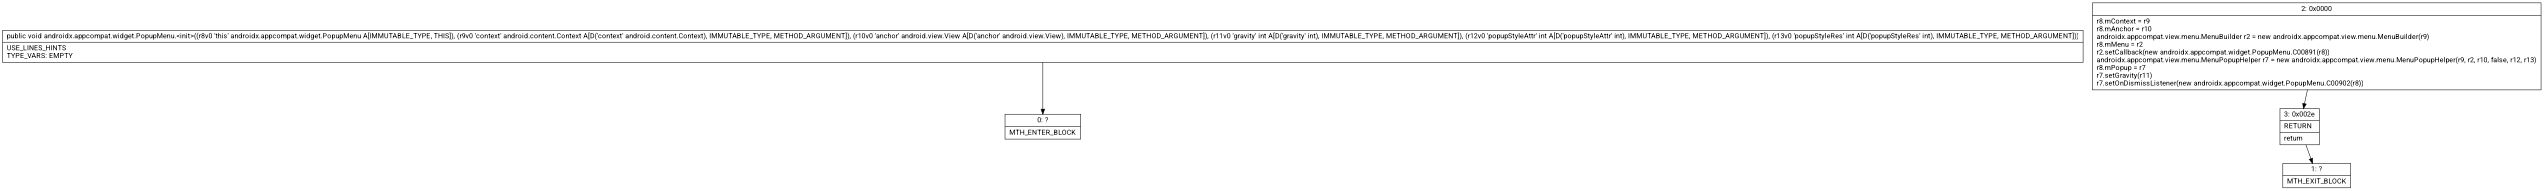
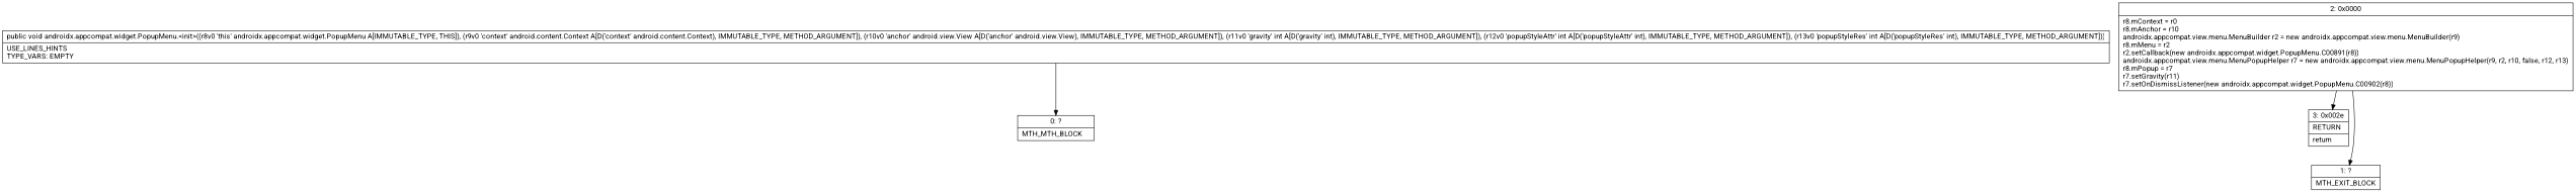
  digraph {
    fontname=Roboto
    node [fontname=Roboto shape=record]
    edge [fontname=Roboto]
-   n1 [label="{0\:\ ?|MTH_ENTER_BLOCK\l}"]
-   n2 [label="{2\:\ 0x0000|r8.mContext = r9\lr8.mAnchor = r10\landroidx.appcompat.view.menu.MenuBuilder r2 = new androidx.appcompat.view.menu.MenuBuilder(r9)\lr8.mMenu = r2\lr2.setCallback(new androidx.appcompat.widget.PopupMenu.C00891(r8))\landroidx.appcompat.view.menu.MenuPopupHelper r7 = new androidx.appcompat.view.menu.MenuPopupHelper(r9, r2, r10, false, r12, r13)\lr8.mPopup = r7\lr7.setGravity(r11)\lr7.setOnDismissListener(new androidx.appcompat.widget.PopupMenu.C00902(r8))\l}"]
+   n1 [label="{0\:\ ?|MTH_MTH_BLOCK\l}"]
+   n2 [label="{2\:\ 0x0000|r8.mContext = r0\lr8.mAnchor = r10\landroidx.appcompat.view.menu.MenuBuilder r2 = new androidx.appcompat.view.menu.MenuBuilder(r9)\lr8.mMenu = r2\lr2.setCallback(new androidx.appcompat.widget.PopupMenu.C00891(r8))\landroidx.appcompat.view.menu.MenuPopupHelper r7 = new androidx.appcompat.view.menu.MenuPopupHelper(r9, r2, r10, false, r12, r13)\lr8.mPopup = r7\lr7.setGravity(r11)\lr7.setOnDismissListener(new androidx.appcompat.widget.PopupMenu.C00902(r8))\l}"]
    n3 [label="{3\:\ 0x002e|RETURN\l|return\l}"]
    n4 [label="{1\:\ ?|MTH_EXIT_BLOCK\l}"]
    n5 [label="{public void androidx.appcompat.widget.PopupMenu.\<init\>((r8v0 'this' androidx.appcompat.widget.PopupMenu A[IMMUTABLE_TYPE, THIS]), (r9v0 'context' android.content.Context A[D('context' android.content.Context), IMMUTABLE_TYPE, METHOD_ARGUMENT]), (r10v0 'anchor' android.view.View A[D('anchor' android.view.View), IMMUTABLE_TYPE, METHOD_ARGUMENT]), (r11v0 'gravity' int A[D('gravity' int), IMMUTABLE_TYPE, METHOD_ARGUMENT]), (r12v0 'popupStyleAttr' int A[D('popupStyleAttr' int), IMMUTABLE_TYPE, METHOD_ARGUMENT]), (r13v0 'popupStyleRes' int A[D('popupStyleRes' int), IMMUTABLE_TYPE, METHOD_ARGUMENT]))  | USE_LINES_HINTS\lTYPE_VARS: EMPTY\l}"]
    n2 -> n3
-   n3 -> n4
+   n2 -> n4
    n5 -> n1
  }
